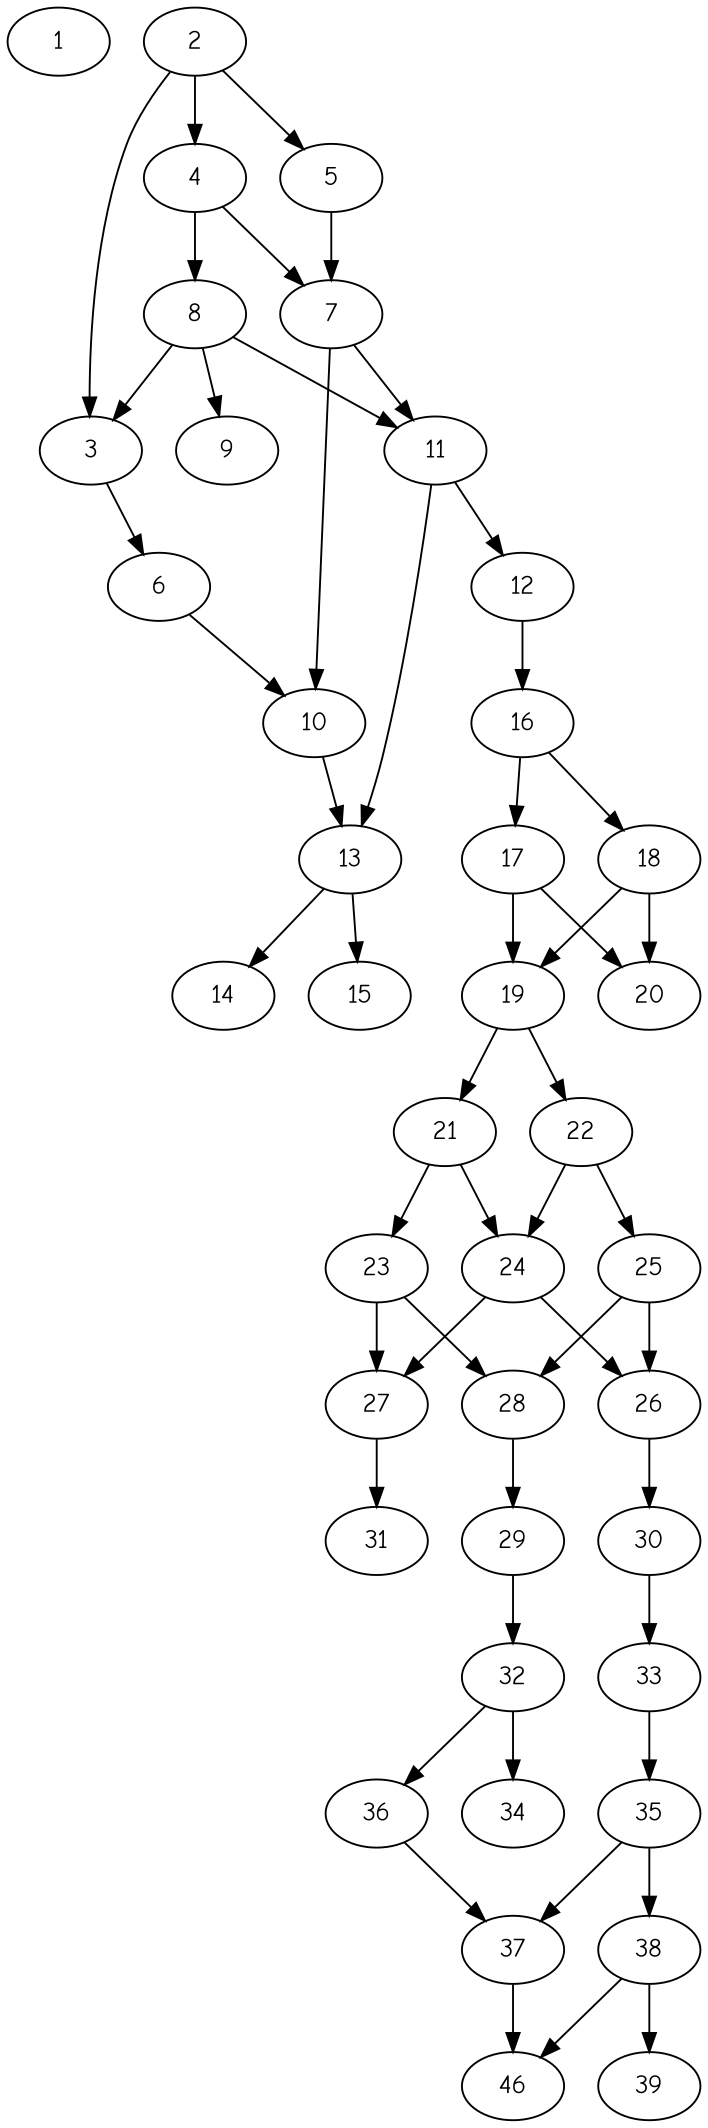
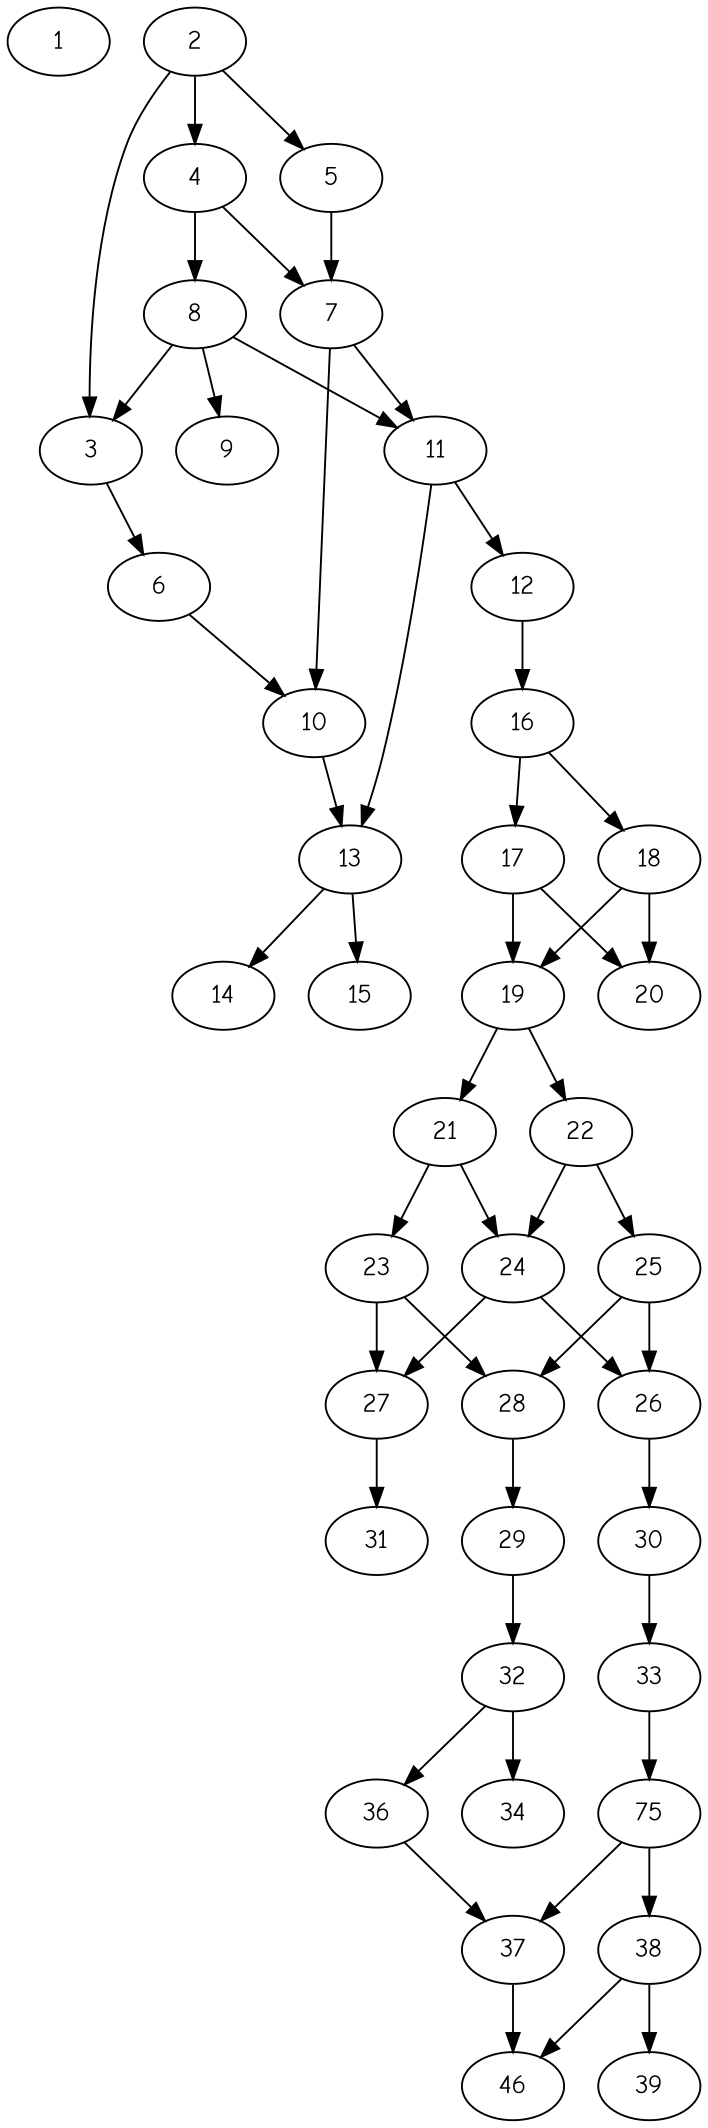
  digraph {
    fontname="Comic Neue"
    node [alpha=0.03 fontname="Comic Neue"]
    edge [fontname="Comic Neue"]
    1 [expect_size=33046528]
    2 [alpha=0.19 expect_size=48135168]
    3 [alpha=0.02 expect_size=7103488]
    4 [alpha=0.16 expect_size=25332736]
    5 [alpha=0.07 expect_size=46461952]
    6 [alpha=0.02 expect_size=21282816]
    8 [expect_size=35424256]
    7 [alpha=0.01 expect_size=12996608]
    10 [alpha=0.10 expect_size=26939392]
    11 [alpha=0.18 expect_size=32599040]
    9 [alpha=0.01 expect_size=18821120]
    13 [alpha=0.13 expect_size=38219776]
    12 [alpha=0.05 expect_size=40431616]
    14 [alpha=0.20 expect_size=42844160]
    15 [expect_size=34078720]
    16 [alpha=0.02 expect_size=50966528]
    17 [alpha=0.07 expect_size=7976960]
    18 [alpha=0.17 expect_size=11425792]
    19 [alpha=0.00 expect_size=18745344]
    20 [alpha=0.19 expect_size=20764672]
    21 [alpha=0.10 expect_size=45173760]
    22 [alpha=0.19 expect_size=40735744]
    23 [alpha=0.09 expect_size=51926016]
    24 [alpha=0.08 expect_size=34784256]
    25 [expect_size=34015232]
    27 [alpha=0.12 expect_size=45947904]
    28 [alpha=0.11 expect_size=15974400]
    26 [alpha=0.06 expect_size=40439808]
    31 [alpha=0.14 expect_size=7471104]
    29 [alpha=0.15 expect_size=8231936]
    30 [alpha=0.09 expect_size=8901632]
    32 [alpha=0.14 expect_size=31745024]
    33 [alpha=0.09 expect_size=30242816]
-   35 [alpha=0.01 expect_size=22774784]
+   35 [alpha=0.01 expect_size=22774784 label=75]
    34 [alpha=0.19 expect_size=52013056]
    36 [expect_size=30931968]
    37 [alpha=0.06 expect_size=45339648]
    38 [alpha=0.11 expect_size=26565632]
    n39 [alpha=0.00 expect_size=40786944 label=46]
    39 [alpha=0.02 expect_size=51979264]
    2 -> 3
    2 -> 4
    2 -> 5
    3 -> 6
    4 -> 8
    4 -> 7
    5 -> 7
    6 -> 10
    8 -> 3
    8 -> 11
    8 -> 9
    7 -> 10
    7 -> 11
    10 -> 13
    11 -> 13
    11 -> 12
    13 -> 14
    13 -> 15
    12 -> 16
    16 -> 17
    16 -> 18
    17 -> 19
    17 -> 20
    18 -> 19
    18 -> 20
    19 -> 21
    19 -> 22
    21 -> 23
    21 -> 24
    22 -> 24
    22 -> 25
    23 -> 27
    23 -> 28
    24 -> 27
    24 -> 26
    25 -> 28
    25 -> 26
    27 -> 31
    28 -> 29
    26 -> 30
    29 -> 32
    30 -> 33
    32 -> 34
    32 -> 36
    33 -> 35
    35 -> 37
    35 -> 38
    36 -> 37
    37 -> n39
    38 -> n39
    38 -> 39
  }
